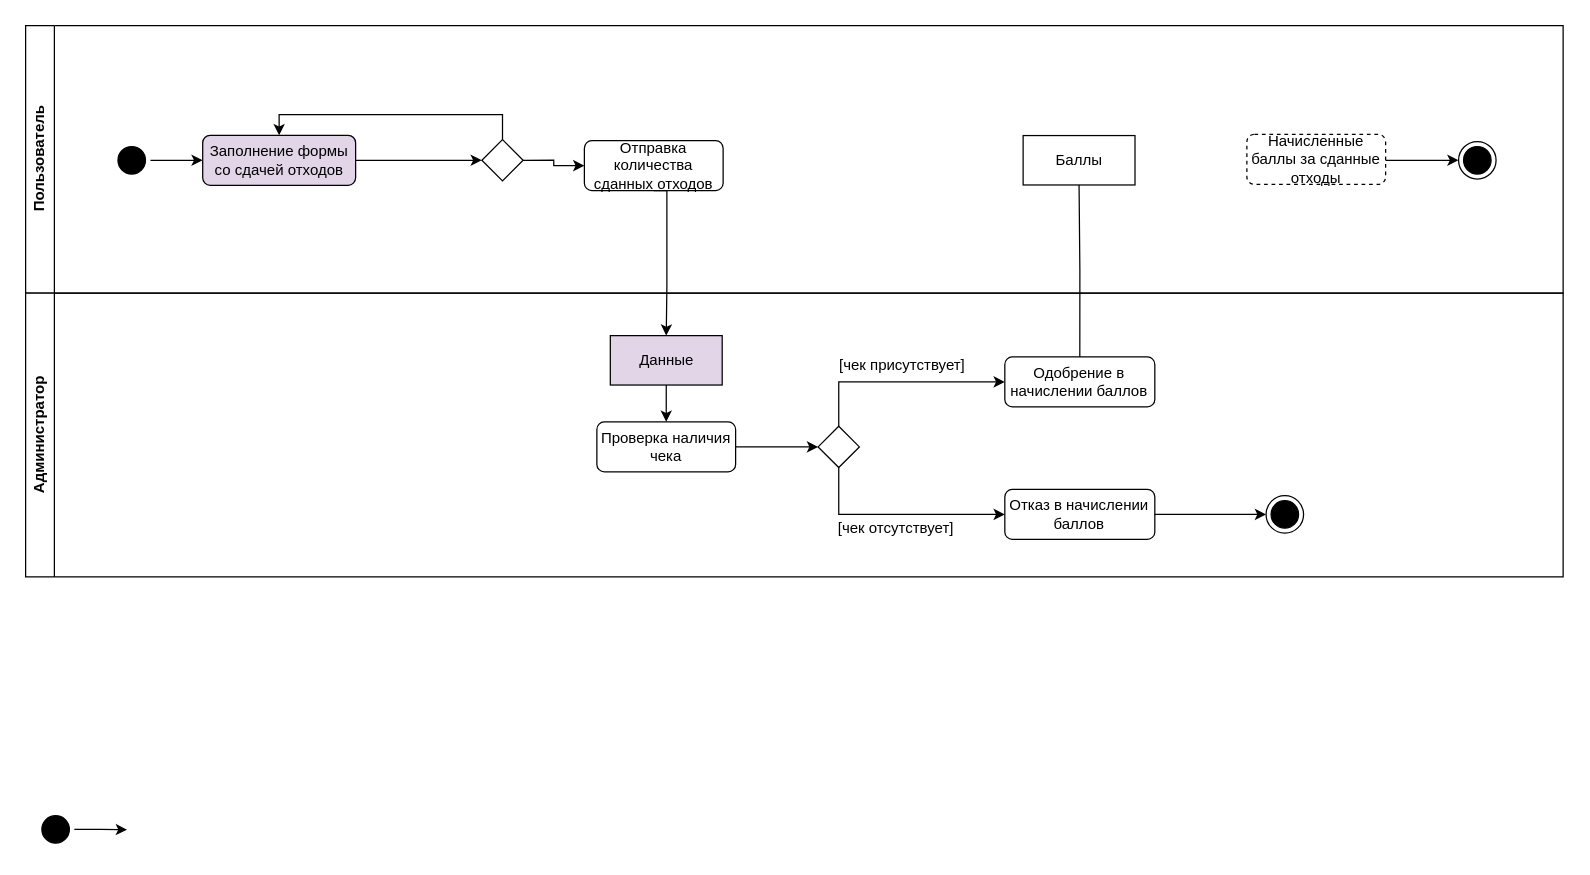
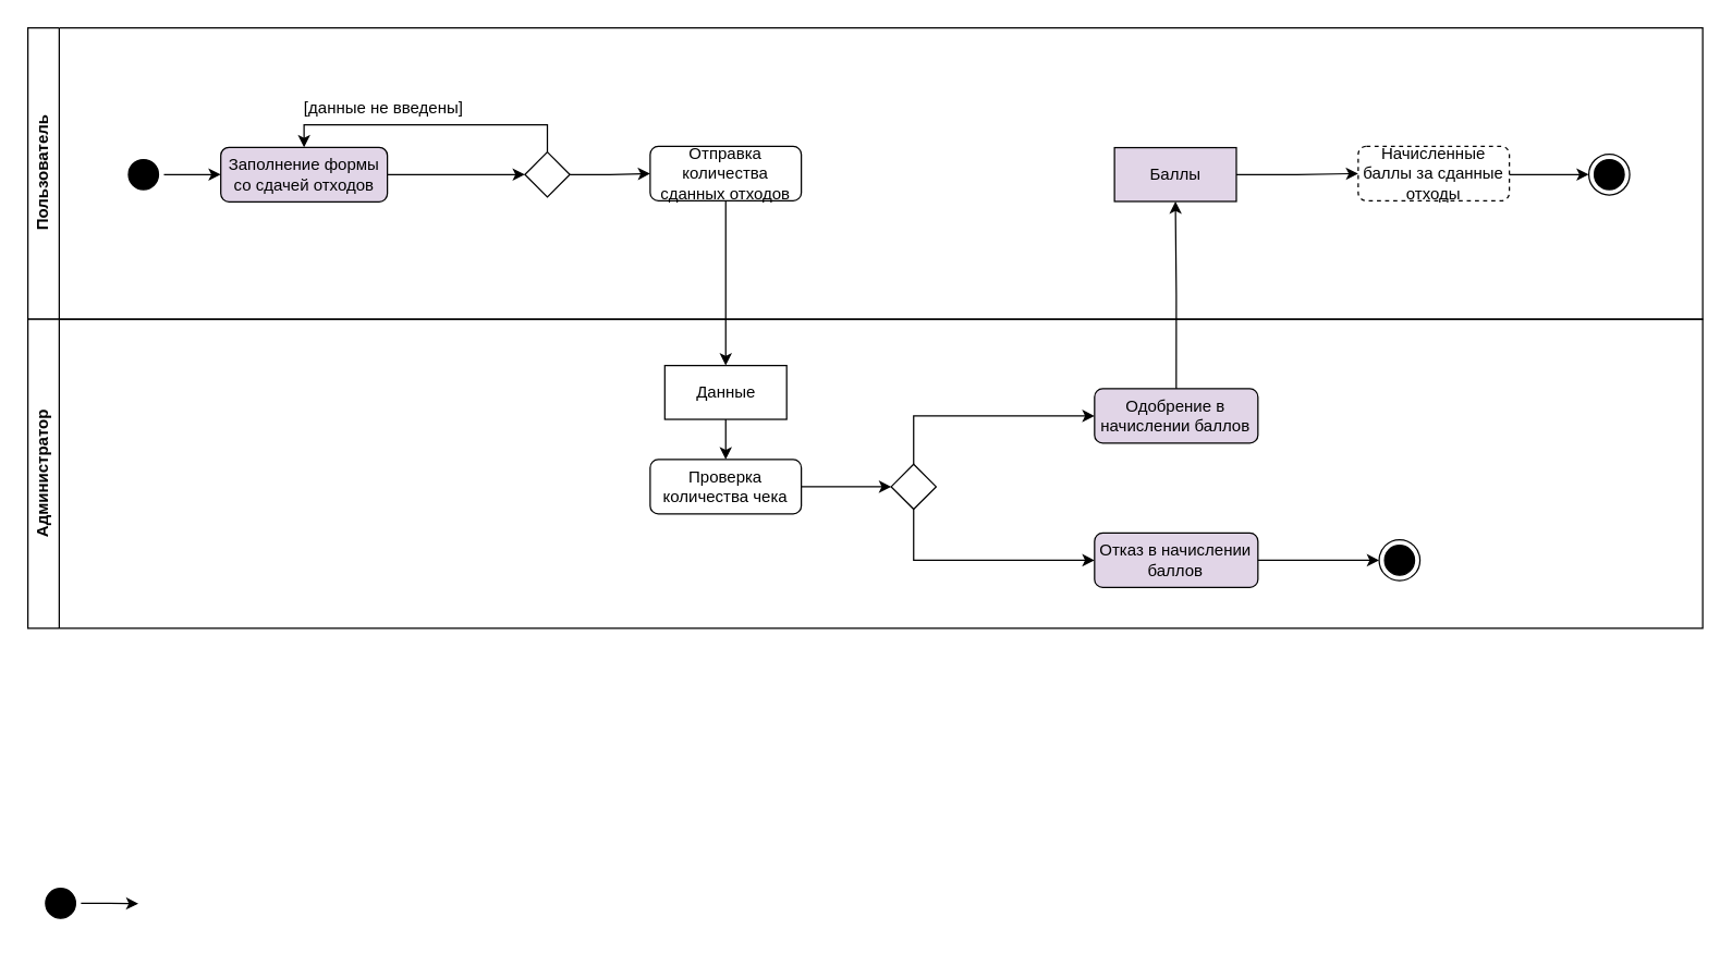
  <mxCell id="0" />
  <mxCell id="1" parent="0" />
  <mxCell id="2" style="edgeStyle=orthogonalEdgeStyle;rounded=0;orthogonalLoop=1;jettySize=auto;html=1;strokeColor=#000000;exitX=1;exitY=0.5;exitDx=0;exitDy=0;entryX=0;entryY=0.5;entryDx=0;entryDy=0;" parent="1" source="3" target="4" edge="1"><mxGeometry relative="1" as="geometry"><mxPoint x="149.89" y="127.693" as="targetPoint" /></mxGeometry></mxCell>
  <mxCell id="3" value="" style="ellipse;html=1;shape=startState;fillColor=#000000;strokeColor=#000000;" parent="1" vertex="1"><mxGeometry x="89.89" y="112.72" width="30" height="30" as="geometry" /></mxCell>
  <mxCell id="4" value="Заполнение формы со сдачей отходов" style="rounded=1;whiteSpace=wrap;html=1;fillColor=#e1d5e7;" parent="1" vertex="1"><mxGeometry x="161.66" y="107.72" width="122.34" height="40" as="geometry" /></mxCell>
  <mxCell id="5" style="edgeStyle=orthogonalEdgeStyle;rounded=0;orthogonalLoop=1;jettySize=auto;html=1;exitX=1;exitY=0.5;exitDx=0;exitDy=0;entryX=0;entryY=0.5;entryDx=0;entryDy=0;" parent="1" source="4" target="8" edge="1"><mxGeometry relative="1" as="geometry"><mxPoint x="342" y="125" as="targetPoint" /><mxPoint x="262.66" y="129.34" as="sourcePoint" /></mxGeometry></mxCell>
  <mxCell id="6" value="Пользователь" style="swimlane;horizontal=0;whiteSpace=wrap;html=1;" parent="1" vertex="1"><mxGeometry x="20" y="20" width="1230" height="214" as="geometry" /></mxCell>
- <mxCell id="7" value="Отправка количества сданных отходов" style="rounded=1;whiteSpace=wrap;html=1;" parent="6" vertex="1"><mxGeometry x="447" y="92" width="111" height="40" as="geometry" /></mxCell>
+ <mxCell id="7" value="Отправка количества сданных отходов" style="rounded=1;whiteSpace=wrap;html=1;" parent="6" vertex="1"><mxGeometry x="457" y="87" width="111" height="40" as="geometry" /></mxCell>
  <mxCell id="8" value="" style="rhombus;whiteSpace=wrap;html=1;" parent="6" vertex="1"><mxGeometry x="365" y="91.22" width="33" height="33" as="geometry" /></mxCell>
+ <mxCell id="9" value="[данные не введены]" style="text;html=1;align=center;verticalAlign=middle;resizable=0;points=[];autosize=1;strokeColor=none;fillColor=none;" parent="6" vertex="1"><mxGeometry x="193" y="46" width="135" height="26" as="geometry" /></mxCell>
  <mxCell id="10" style="edgeStyle=orthogonalEdgeStyle;rounded=0;orthogonalLoop=1;jettySize=auto;html=1;exitX=1;exitY=0.5;exitDx=0;exitDy=0;entryX=0;entryY=0.5;entryDx=0;entryDy=0;" parent="6" source="8" target="7" edge="1"><mxGeometry relative="1" as="geometry"><mxPoint x="589" y="177" as="targetPoint" /><mxPoint x="488" y="177" as="sourcePoint" /></mxGeometry></mxCell>
- <mxCell id="11" value="Баллы" style="rounded=0;whiteSpace=wrap;html=1;" parent="6" vertex="1"><mxGeometry x="798" y="87.95" width="89.5" height="39.53" as="geometry" /></mxCell>
+ <mxCell id="11" value="Баллы" style="rounded=0;whiteSpace=wrap;html=1;fillColor=#e1d5e7;" parent="6" vertex="1"><mxGeometry x="798" y="87.95" width="89.5" height="39.53" as="geometry" /></mxCell>
  <mxCell id="12" value="Начисленные баллы за сданные отходы" style="rounded=1;whiteSpace=wrap;html=1;dashed=1;" parent="6" vertex="1"><mxGeometry x="977" y="87" width="111" height="40" as="geometry" /></mxCell>
  <mxCell id="13" style="edgeStyle=orthogonalEdgeStyle;rounded=0;orthogonalLoop=1;jettySize=auto;html=1;strokeColor=#000000;entryX=0;entryY=0.5;entryDx=0;entryDy=0;exitX=1;exitY=0.5;exitDx=0;exitDy=0;" parent="6" target="14" edge="1"><mxGeometry relative="1" as="geometry"><mxPoint x="1088" y="107.72" as="sourcePoint" /><mxPoint x="678.36" y="382" as="targetPoint" /><Array as="points"><mxPoint x="1115.36" y="108" /><mxPoint x="1115.36" y="108" /></Array></mxGeometry></mxCell>
  <mxCell id="14" value="" style="ellipse;html=1;shape=endState;fillColor=#000000;strokeColor=#000000;" parent="6" vertex="1"><mxGeometry x="1146.36" y="92.72" width="30" height="30" as="geometry" /></mxCell>
+ <mxCell id="15" style="edgeStyle=orthogonalEdgeStyle;rounded=0;orthogonalLoop=1;jettySize=auto;html=1;exitX=1;exitY=0.5;exitDx=0;exitDy=0;entryX=0;entryY=0.5;entryDx=0;entryDy=0;" parent="6" source="11" target="12" edge="1"><mxGeometry relative="1" as="geometry"><mxPoint x="934" y="81" as="targetPoint" /><mxPoint x="974" y="174" as="sourcePoint" /></mxGeometry></mxCell>
  <mxCell id="16" value="Администратор" style="swimlane;horizontal=0;whiteSpace=wrap;html=1;" parent="1" vertex="1"><mxGeometry x="20" y="234" width="1230" height="227" as="geometry" /></mxCell>
- <mxCell id="17" value="Данные" style="rounded=0;whiteSpace=wrap;html=1;fillColor=#e1d5e7;" parent="16" vertex="1"><mxGeometry x="467.75" y="34.0" width="89.5" height="39.53" as="geometry" /></mxCell>
- <mxCell id="18" value="Проверка наличия чека" style="rounded=1;whiteSpace=wrap;html=1;" parent="16" vertex="1"><mxGeometry x="457" y="103" width="111" height="40" as="geometry" /></mxCell>
+ <mxCell id="17" value="Данные" style="rounded=0;whiteSpace=wrap;html=1;" parent="16" vertex="1"><mxGeometry x="467.75" y="34.0" width="89.5" height="39.53" as="geometry" /></mxCell>
+ <mxCell id="18" value="Проверка количества чека" style="rounded=1;whiteSpace=wrap;html=1;" parent="16" vertex="1"><mxGeometry x="457" y="103" width="111" height="40" as="geometry" /></mxCell>
  <mxCell id="19" style="edgeStyle=orthogonalEdgeStyle;rounded=0;orthogonalLoop=1;jettySize=auto;html=1;exitX=0.5;exitY=1;exitDx=0;exitDy=0;entryX=0.5;entryY=0;entryDx=0;entryDy=0;" parent="16" source="17" target="18" edge="1"><mxGeometry relative="1" as="geometry"><mxPoint x="762" y="175" as="targetPoint" /><mxPoint x="762" y="47" as="sourcePoint" /><Array as="points"><mxPoint x="513" y="94" /><mxPoint x="513" y="94" /></Array></mxGeometry></mxCell>
  <mxCell id="20" style="edgeStyle=orthogonalEdgeStyle;rounded=0;orthogonalLoop=1;jettySize=auto;html=1;exitX=1;exitY=0.5;exitDx=0;exitDy=0;entryX=0;entryY=0.5;entryDx=0;entryDy=0;" parent="16" source="18" target="21" edge="1"><mxGeometry relative="1" as="geometry"><mxPoint x="627" y="122" as="targetPoint" /><mxPoint x="584" y="122.41" as="sourcePoint" /></mxGeometry></mxCell>
  <mxCell id="21" value="" style="rhombus;whiteSpace=wrap;html=1;" parent="16" vertex="1"><mxGeometry x="634" y="106.5" width="33" height="33" as="geometry" /></mxCell>
- <mxCell id="22" value="Одобрение в начислении баллов" style="rounded=1;whiteSpace=wrap;html=1;" parent="16" vertex="1"><mxGeometry x="783.36" y="51" width="120" height="40" as="geometry" /></mxCell>
- <mxCell id="23" value="Отказ в начислении баллов" style="rounded=1;whiteSpace=wrap;html=1;" parent="16" vertex="1"><mxGeometry x="783.36" y="157" width="120" height="40" as="geometry" /></mxCell>
+ <mxCell id="22" value="Одобрение в начислении баллов" style="rounded=1;whiteSpace=wrap;html=1;fillColor=#e1d5e7;" parent="16" vertex="1"><mxGeometry x="783.36" y="51" width="120" height="40" as="geometry" /></mxCell>
+ <mxCell id="23" value="Отказ в начислении баллов" style="rounded=1;whiteSpace=wrap;html=1;fillColor=#e1d5e7;" parent="16" vertex="1"><mxGeometry x="783.36" y="157" width="120" height="40" as="geometry" /></mxCell>
  <mxCell id="24" value="" style="ellipse;html=1;shape=endState;fillColor=#000000;strokeColor=#000000;" parent="16" vertex="1"><mxGeometry x="992.36" y="162" width="30" height="30" as="geometry" /></mxCell>
  <mxCell id="25" style="edgeStyle=orthogonalEdgeStyle;rounded=0;orthogonalLoop=1;jettySize=auto;html=1;strokeColor=#000000;entryX=0;entryY=0.5;entryDx=0;entryDy=0;exitX=1;exitY=0.5;exitDx=0;exitDy=0;" parent="16" source="23" target="24" edge="1"><mxGeometry relative="1" as="geometry"><mxPoint x="934.0" y="177" as="sourcePoint" /><mxPoint x="524.36" y="451.28" as="targetPoint" /><Array as="points" /></mxGeometry></mxCell>
  <mxCell id="26" style="edgeStyle=orthogonalEdgeStyle;rounded=0;orthogonalLoop=1;jettySize=auto;html=1;exitX=0.5;exitY=0;exitDx=0;exitDy=0;entryX=0;entryY=0.5;entryDx=0;entryDy=0;" parent="16" source="21" target="22" edge="1"><mxGeometry relative="1" as="geometry"><mxPoint x="1115" y="160" as="targetPoint" /><mxPoint x="1115" y="39" as="sourcePoint" /><Array as="points"><mxPoint x="651" y="71" /></Array></mxGeometry></mxCell>
  <mxCell id="27" style="edgeStyle=orthogonalEdgeStyle;rounded=0;orthogonalLoop=1;jettySize=auto;html=1;exitX=0.5;exitY=1;exitDx=0;exitDy=0;entryX=0;entryY=0.5;entryDx=0;entryDy=0;" parent="16" source="21" target="23" edge="1"><mxGeometry relative="1" as="geometry"><mxPoint x="759" y="114" as="targetPoint" /><mxPoint x="685" y="167" as="sourcePoint" /><Array as="points"><mxPoint x="651" y="177" /></Array></mxGeometry></mxCell>
- <mxCell id="28" value="[чек присутствует]" style="text;html=1;align=center;verticalAlign=middle;resizable=0;points=[];autosize=1;strokeColor=none;fillColor=none;" parent="16" vertex="1"><mxGeometry x="641" y="45" width="119" height="26" as="geometry" /></mxCell>
- <mxCell id="29" value="[чек отсутствует]" style="text;html=1;align=center;verticalAlign=middle;resizable=0;points=[];autosize=1;strokeColor=none;fillColor=none;" parent="16" vertex="1"><mxGeometry x="640" y="175" width="111" height="26" as="geometry" /></mxCell>
  <mxCell id="30" style="edgeStyle=orthogonalEdgeStyle;rounded=0;orthogonalLoop=1;jettySize=auto;html=1;exitX=0.5;exitY=0;exitDx=0;exitDy=0;entryX=0.5;entryY=0;entryDx=0;entryDy=0;" parent="1" source="8" target="4" edge="1"><mxGeometry relative="1" as="geometry"><mxPoint x="519" y="178" as="targetPoint" /><mxPoint x="418" y="178" as="sourcePoint" /></mxGeometry></mxCell>
  <mxCell id="31" style="edgeStyle=orthogonalEdgeStyle;rounded=0;orthogonalLoop=1;jettySize=auto;html=1;exitX=0.5;exitY=1;exitDx=0;exitDy=0;entryX=0.5;entryY=0;entryDx=0;entryDy=0;" parent="1" source="7" target="17" edge="1"><mxGeometry relative="1" as="geometry"><mxPoint x="683" y="155" as="targetPoint" /><mxPoint x="390" y="371" as="sourcePoint" /><Array as="points"><mxPoint x="533" y="229" /><mxPoint x="533" y="229" /></Array></mxGeometry></mxCell>
- <mxCell id="32" style="edgeStyle=orthogonalEdgeStyle;rounded=0;orthogonalLoop=1;jettySize=auto;html=1;entryX=0.5;entryY=1;entryDx=0;entryDy=0;exitX=0.5;exitY=0;exitDx=0;exitDy=0;endArrow=none;" parent="1" source="22" target="11" edge="1"><mxGeometry relative="1" as="geometry"><mxPoint x="1153" y="301" as="targetPoint" /><mxPoint x="1018" y="204" as="sourcePoint" /><Array as="points"><mxPoint x="863" y="216" /><mxPoint x="863" y="148" /></Array></mxGeometry></mxCell>
+ <mxCell id="32" style="edgeStyle=orthogonalEdgeStyle;rounded=0;orthogonalLoop=1;jettySize=auto;html=1;entryX=0.5;entryY=1;entryDx=0;entryDy=0;exitX=0.5;exitY=0;exitDx=0;exitDy=0;" parent="1" source="22" target="11" edge="1"><mxGeometry relative="1" as="geometry"><mxPoint x="1153" y="301" as="targetPoint" /><mxPoint x="1018" y="204" as="sourcePoint" /><Array as="points"><mxPoint x="863" y="216" /><mxPoint x="863" y="148" /></Array></mxGeometry></mxCell>
  <mxCell id="33" style="edgeStyle=orthogonalEdgeStyle;rounded=0;orthogonalLoop=1;jettySize=auto;html=1;strokeColor=#000000;exitX=1;exitY=0.5;exitDx=0;exitDy=0;entryX=0;entryY=0.5;entryDx=0;entryDy=0;" edge="1" parent="1" source="34"><mxGeometry relative="1" as="geometry"><mxPoint x="101.11" y="663.28" as="targetPoint" /></mxGeometry></mxCell>
  <mxCell id="34" value="" style="ellipse;html=1;shape=startState;fillColor=#000000;strokeColor=#000000;" vertex="1" parent="1"><mxGeometry x="29" y="648" width="30" height="30" as="geometry" /></mxCell>
